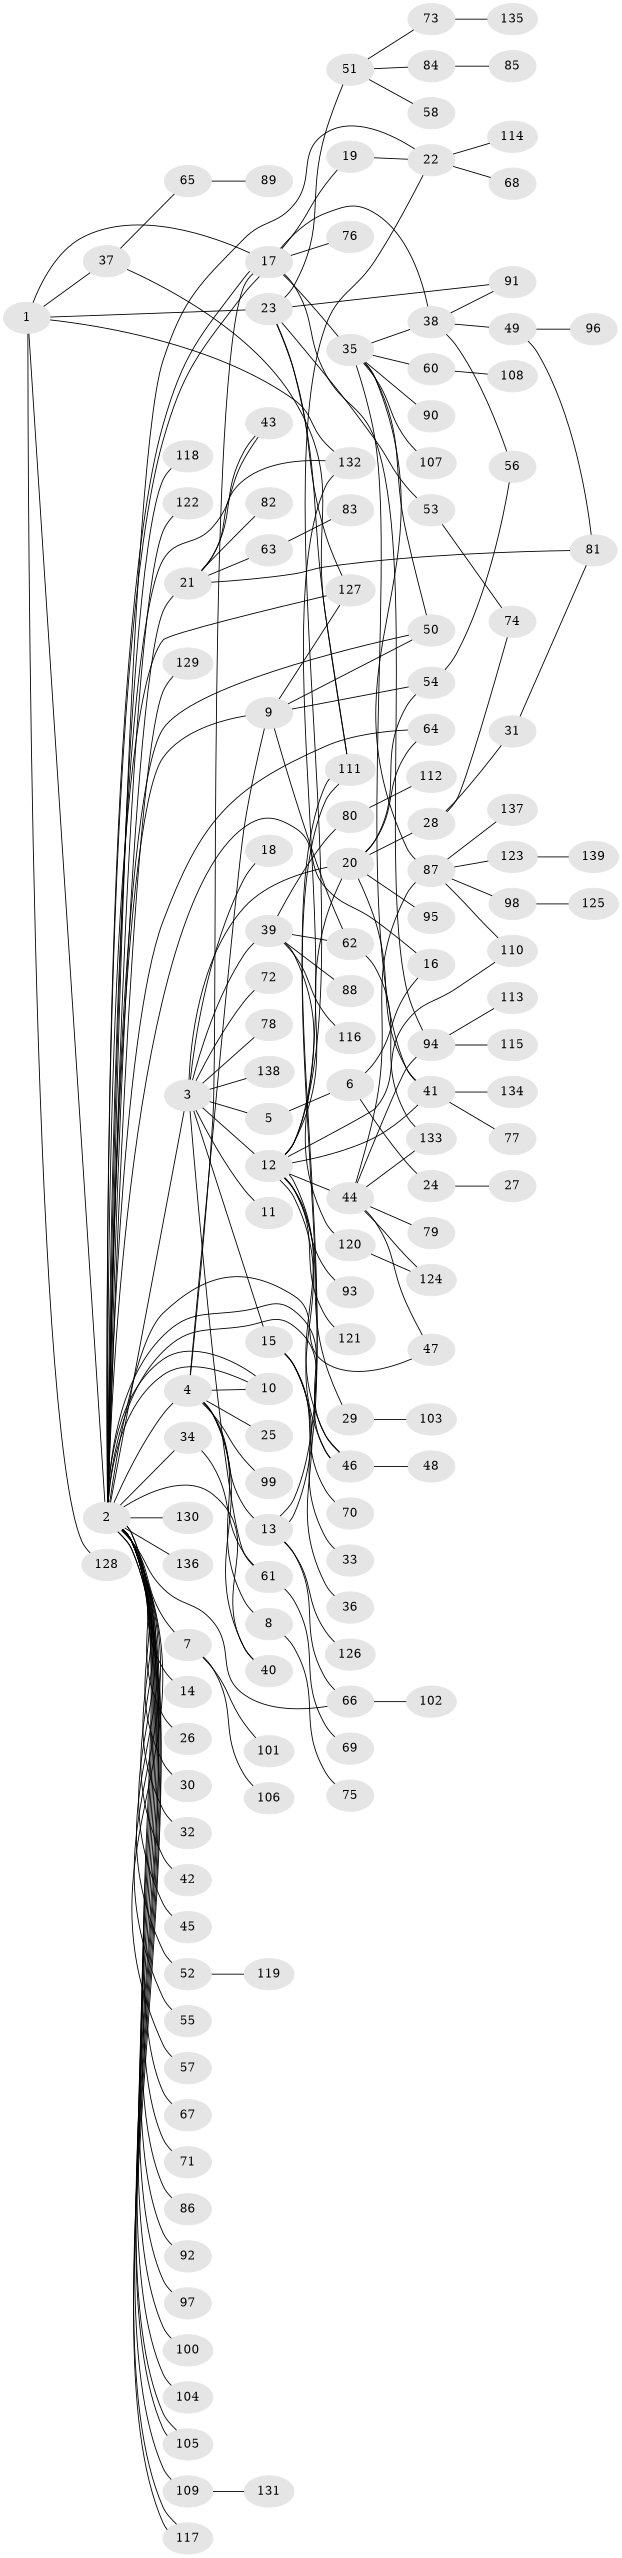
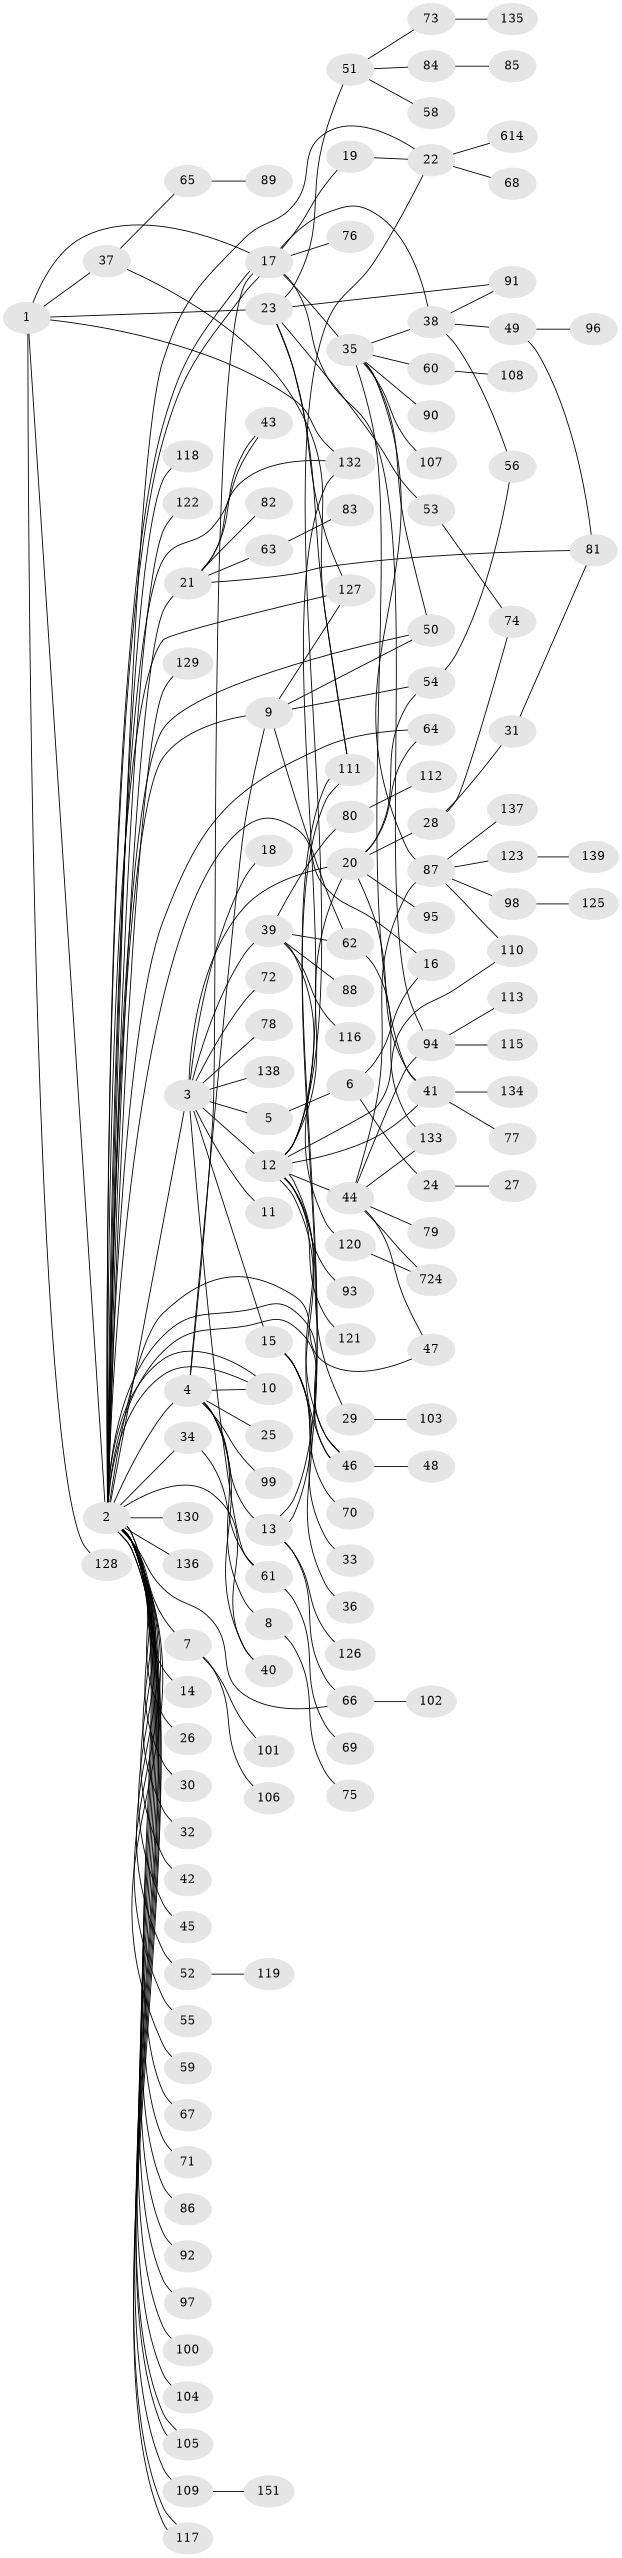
  graph {
    rankdir=LR
    node [color=gray90 style=filled]
    1
    2
    17
    23
    37
    128
    132
    3
    4
    7
    9
    10
    14
    16
    21
    22
    26
    30
    32
    34
    40
    42
    43
    45
    46
    47
    50
    52
    55
-   59 [label=57]
+   59
    64
    66
    67
    71
    86
    92
    97
    100
    104
    105
    109
    117
    118
    122
    127
    129
    130
    136
    19
    35
    38
    76
    94
    111
    51
    53
    91
    65
    5
    11
    12
    15
    18
    20
    39
    61
    72
    78
    138
    8
    13
    25
    99
    101
    106
    54
    62
    63
    81
    82
    68
-   114
+   114 [label=614]
    48
    119
    102
-   131
+   131 [label=151]
    6
    29
    41
    44
    93
    110
    121
    33
    36
    70
    28
    95
    80
    88
    116
    120
    69
    75
    126
    24
    27
    56
    133
    103
    77
    134
    87
    79
-   124
+   124 [label=724]
    60
    90
    107
    49
    113
    115
    31
    74
    83
    58
    73
    84
    108
    98
    123
    137
    89
    96
    112
    135
    85
    125
    139
    1 -- 2
    1 -- 17
    1 -- 23
    1 -- 37
    1 -- 128
    1 -- 132
    2 -- 17
    2 -- 17
    2 -- 3
    2 -- 4
    2 -- 7
    2 -- 9
    2 -- 10
    2 -- 10
    2 -- 14
    2 -- 16
    2 -- 21
    2 -- 22
    2 -- 26
    2 -- 30
    2 -- 32
    2 -- 34
    2 -- 40
    2 -- 42
    2 -- 43
    2 -- 45
    2 -- 46
    2 -- 46
    2 -- 47
    2 -- 50
    2 -- 52
    2 -- 55
    2 -- 59
    2 -- 64
    2 -- 66
    2 -- 67
    2 -- 71
    2 -- 86
    2 -- 92
    2 -- 97
    2 -- 100
    2 -- 104
    2 -- 105
    2 -- 105
    2 -- 109
    2 -- 117
    2 -- 117
    2 -- 118
    2 -- 122
    2 -- 127
    2 -- 129
    2 -- 130
    2 -- 136
    17 -- 19
    17 -- 35
    17 -- 38
    17 -- 76
    17 -- 94
    23 -- 127
    23 -- 111
    23 -- 51
    23 -- 53
    23 -- 91
    37 -- 111
    37 -- 65
    3 -- 5
    3 -- 11
    3 -- 12
    3 -- 15
    3 -- 18
    3 -- 20
    3 -- 39
    3 -- 61
    3 -- 72
    3 -- 78
    3 -- 138
    4 -- 17
    4 -- 9
    4 -- 10
    4 -- 40
    4 -- 8
    4 -- 13
    4 -- 25
    4 -- 99
    7 -- 101
    7 -- 106
    9 -- 50
    9 -- 127
    9 -- 54
    9 -- 62
    21 -- 132
    21 -- 43
    21 -- 63
    21 -- 81
    21 -- 82
    22 -- 68
    22 -- 114
    34 -- 61
    46 -- 48
    52 -- 119
    66 -- 102
    109 -- 131
    19 -- 22
    35 -- 50
    35 -- 38
    35 -- 41
    35 -- 87
    35 -- 60
    35 -- 90
    35 -- 107
    38 -- 91
    38 -- 56
    38 -- 49
    94 -- 113
    94 -- 115
    51 -- 58
    51 -- 73
    51 -- 84
    53 -- 74
    65 -- 89
    5 -- 6
    12 -- 132
    12 -- 22
    12 -- 46
    12 -- 46
    12 -- 20
    12 -- 29
    12 -- 41
    12 -- 44
    12 -- 93
    12 -- 110
    12 -- 121
    15 -- 33
    15 -- 36
    15 -- 70
    20 -- 64
    20 -- 54
    20 -- 41
    20 -- 28
    20 -- 95
    39 -- 62
    39 -- 80
    39 -- 88
    39 -- 116
    39 -- 120
    61 -- 69
    8 -- 75
    13 -- 66
    13 -- 111
    13 -- 111
    13 -- 126
    54 -- 56
    62 -- 133
    63 -- 83
    6 -- 16
    6 -- 24
    29 -- 103
    41 -- 77
    41 -- 134
    44 -- 47
    44 -- 94
    44 -- 133
    44 -- 87
    44 -- 79
    44 -- 124
    28 -- 31
    28 -- 74
    80 -- 112
    120 -- 124
    24 -- 27
    87 -- 110
    87 -- 98
    87 -- 123
    87 -- 137
    60 -- 108
    49 -- 81
    49 -- 96
    31 -- 81
    73 -- 135
    84 -- 85
    98 -- 125
    123 -- 139
  }
